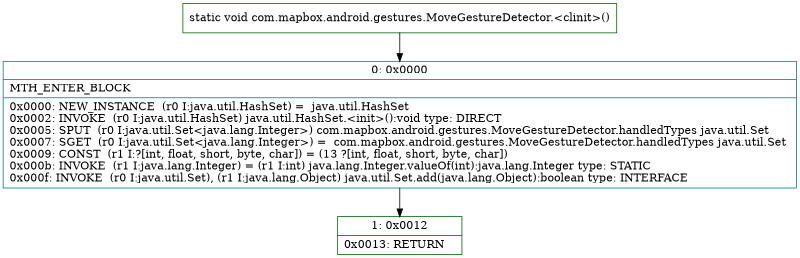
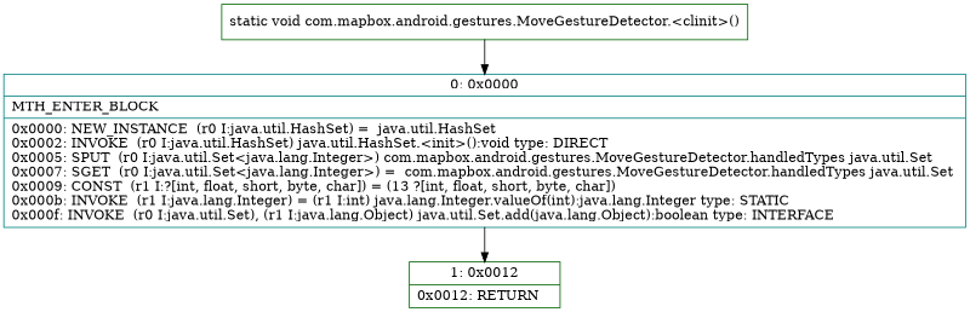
  digraph {
    node [shape=record color=darkgreen]
    n1 [label="{0\:\ 0x0000|MTH_ENTER_BLOCK\l|0x0000: NEW_INSTANCE  (r0 I:java.util.HashSet) =  java.util.HashSet \l0x0002: INVOKE  (r0 I:java.util.HashSet) java.util.HashSet.\<init\>():void type: DIRECT \l0x0005: SPUT  (r0 I:java.util.Set\<java.lang.Integer\>) com.mapbox.android.gestures.MoveGestureDetector.handledTypes java.util.Set \l0x0007: SGET  (r0 I:java.util.Set\<java.lang.Integer\>) =  com.mapbox.android.gestures.MoveGestureDetector.handledTypes java.util.Set \l0x0009: CONST  (r1 I:?[int, float, short, byte, char]) = (13 ?[int, float, short, byte, char]) \l0x000b: INVOKE  (r1 I:java.lang.Integer) = (r1 I:int) java.lang.Integer.valueOf(int):java.lang.Integer type: STATIC \l0x000f: INVOKE  (r0 I:java.util.Set), (r1 I:java.lang.Object) java.util.Set.add(java.lang.Object):boolean type: INTERFACE \l}" color=teal]
-   n2 [label="{1\:\ 0x0012|0x0013: RETURN   \l}"]
+   n2 [label="{1\:\ 0x0012|0x0012: RETURN   \l}"]
    n3 [label="{static void com.mapbox.android.gestures.MoveGestureDetector.\<clinit\>() }"]
    n1 -> n2
    n3 -> n1
  }
